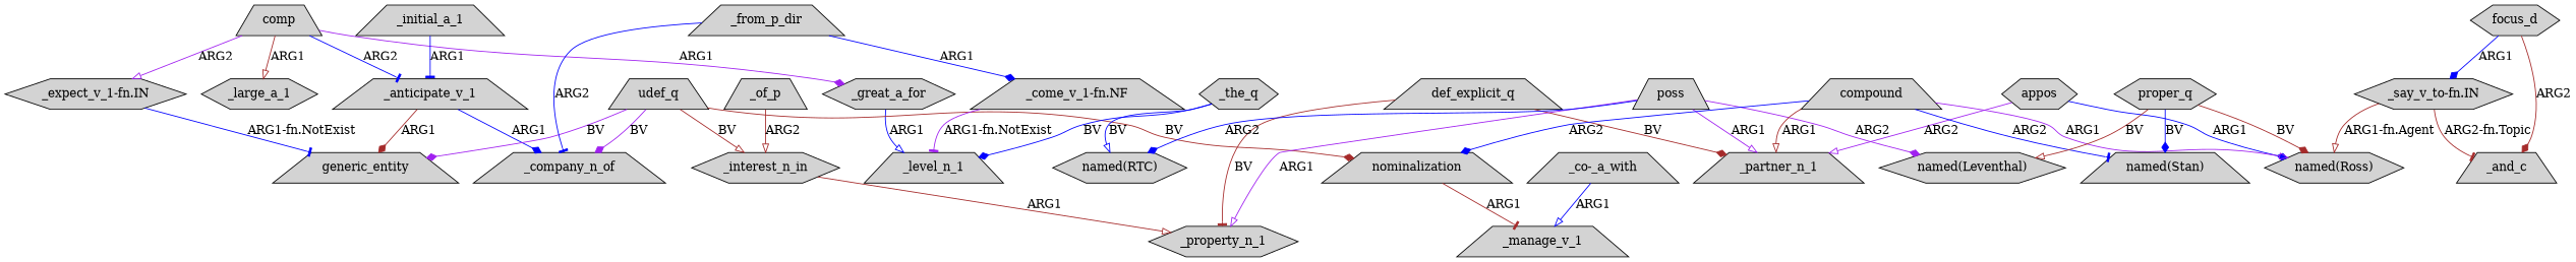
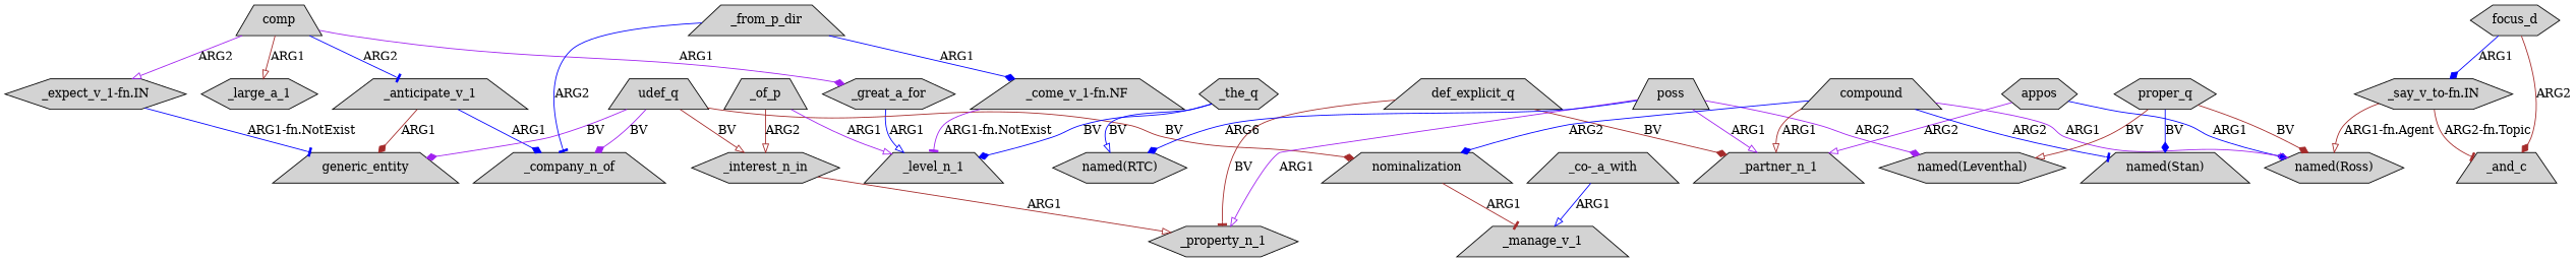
  digraph {
    node [shape=trapezium style=filled]
    edge [arrowhead=diamond color=blue]
    comp
    _anticipate_v_1
    "_expect_v_1-fn.IN" [shape=hexagon]
    _large_a_1 [shape=hexagon]
    _great_a_for [shape=hexagon]
    generic_entity
    _company_n_of
    _level_n_1
-   _initial_a_1
    udef_q
    _interest_n_in [shape=hexagon]
    nominalization
    _property_n_1 [shape=hexagon]
    _manage_v_1
    _of_p
    _the_q [shape=hexagon]
    "named(RTC)" [shape=hexagon]
    appos [shape=hexagon]
    "named(Ross)" [shape=hexagon]
    _partner_n_1
    def_explicit_q
    "_say_v_to-fn.IN" [shape=hexagon]
    _and_c
    poss
    "named(Leventhal)" [shape=hexagon]
    compound
    "named(Stan)"
    focus_d [shape=hexagon]
    proper_q [shape=hexagon]
    "_co-_a_with"
    "_come_v_1-fn.NF"
    _from_p_dir
    comp -> _anticipate_v_1 [arrowhead=tee label=ARG2]
    comp -> "_expect_v_1-fn.IN" [arrowhead=onormal color=purple label=ARG2]
    comp -> _large_a_1 [arrowhead=onormal color=brown label=ARG1]
    comp -> _great_a_for [color=purple label=ARG1]
    _anticipate_v_1 -> generic_entity [color=brown label=ARG1]
    _anticipate_v_1 -> _company_n_of [label=ARG1]
    "_expect_v_1-fn.IN" -> generic_entity [arrowhead=tee label="ARG1-fn.NotExist"]
    _great_a_for -> _level_n_1 [arrowhead=onormal label=ARG1]
-   _initial_a_1 -> _anticipate_v_1 [arrowhead=tee label=ARG1]
    udef_q -> generic_entity [color=purple label=BV]
    udef_q -> _company_n_of [color=purple label=BV]
    udef_q -> _interest_n_in [arrowhead=onormal color=brown label=BV]
    udef_q -> nominalization [color=brown label=BV]
    _interest_n_in -> _property_n_1 [arrowhead=onormal color=brown label=ARG1]
    nominalization -> _manage_v_1 [arrowhead=tee color=brown label=ARG1]
+   _of_p -> _level_n_1 [arrowhead=onormal color=purple label=ARG1]
    _of_p -> _interest_n_in [arrowhead=onormal color=brown label=ARG2]
    _the_q -> _level_n_1 [label=BV]
    _the_q -> "named(RTC)" [arrowhead=onormal label=BV]
    appos -> "named(Ross)" [label=ARG1]
    appos -> _partner_n_1 [arrowhead=onormal color=purple label=ARG2]
    def_explicit_q -> _property_n_1 [arrowhead=tee color=brown label=BV]
    def_explicit_q -> _partner_n_1 [color=brown label=BV]
    "_say_v_to-fn.IN" -> "named(Ross)" [arrowhead=onormal color=brown label="ARG1-fn.Agent"]
    "_say_v_to-fn.IN" -> _and_c [arrowhead=tee color=brown label="ARG2-fn.Topic"]
    poss -> _property_n_1 [arrowhead=onormal color=purple label=ARG1]
-   poss -> "named(RTC)" [label=ARG2]
+   poss -> "named(RTC)" [label=ARG6]
    poss -> _partner_n_1 [arrowhead=onormal color=purple label=ARG1]
    poss -> "named(Leventhal)" [color=purple label=ARG2]
    compound -> nominalization [label=ARG2]
    compound -> "named(Ross)" [arrowhead=onormal color=purple label=ARG1]
    compound -> _partner_n_1 [arrowhead=onormal color=brown label=ARG1]
    compound -> "named(Stan)" [arrowhead=tee label=ARG2]
    focus_d -> "_say_v_to-fn.IN" [label=ARG1]
    focus_d -> _and_c [color=brown label=ARG2]
    proper_q -> "named(Ross)" [color=brown label=BV]
    proper_q -> "named(Leventhal)" [arrowhead=onormal color=brown label=BV]
    proper_q -> "named(Stan)" [label=BV]
    "_co-_a_with" -> _manage_v_1 [arrowhead=onormal label=ARG1]
    "_come_v_1-fn.NF" -> _level_n_1 [arrowhead=tee color=purple label="ARG1-fn.NotExist"]
    _from_p_dir -> _company_n_of [arrowhead=tee label=ARG2]
    _from_p_dir -> "_come_v_1-fn.NF" [label=ARG1]
  }
